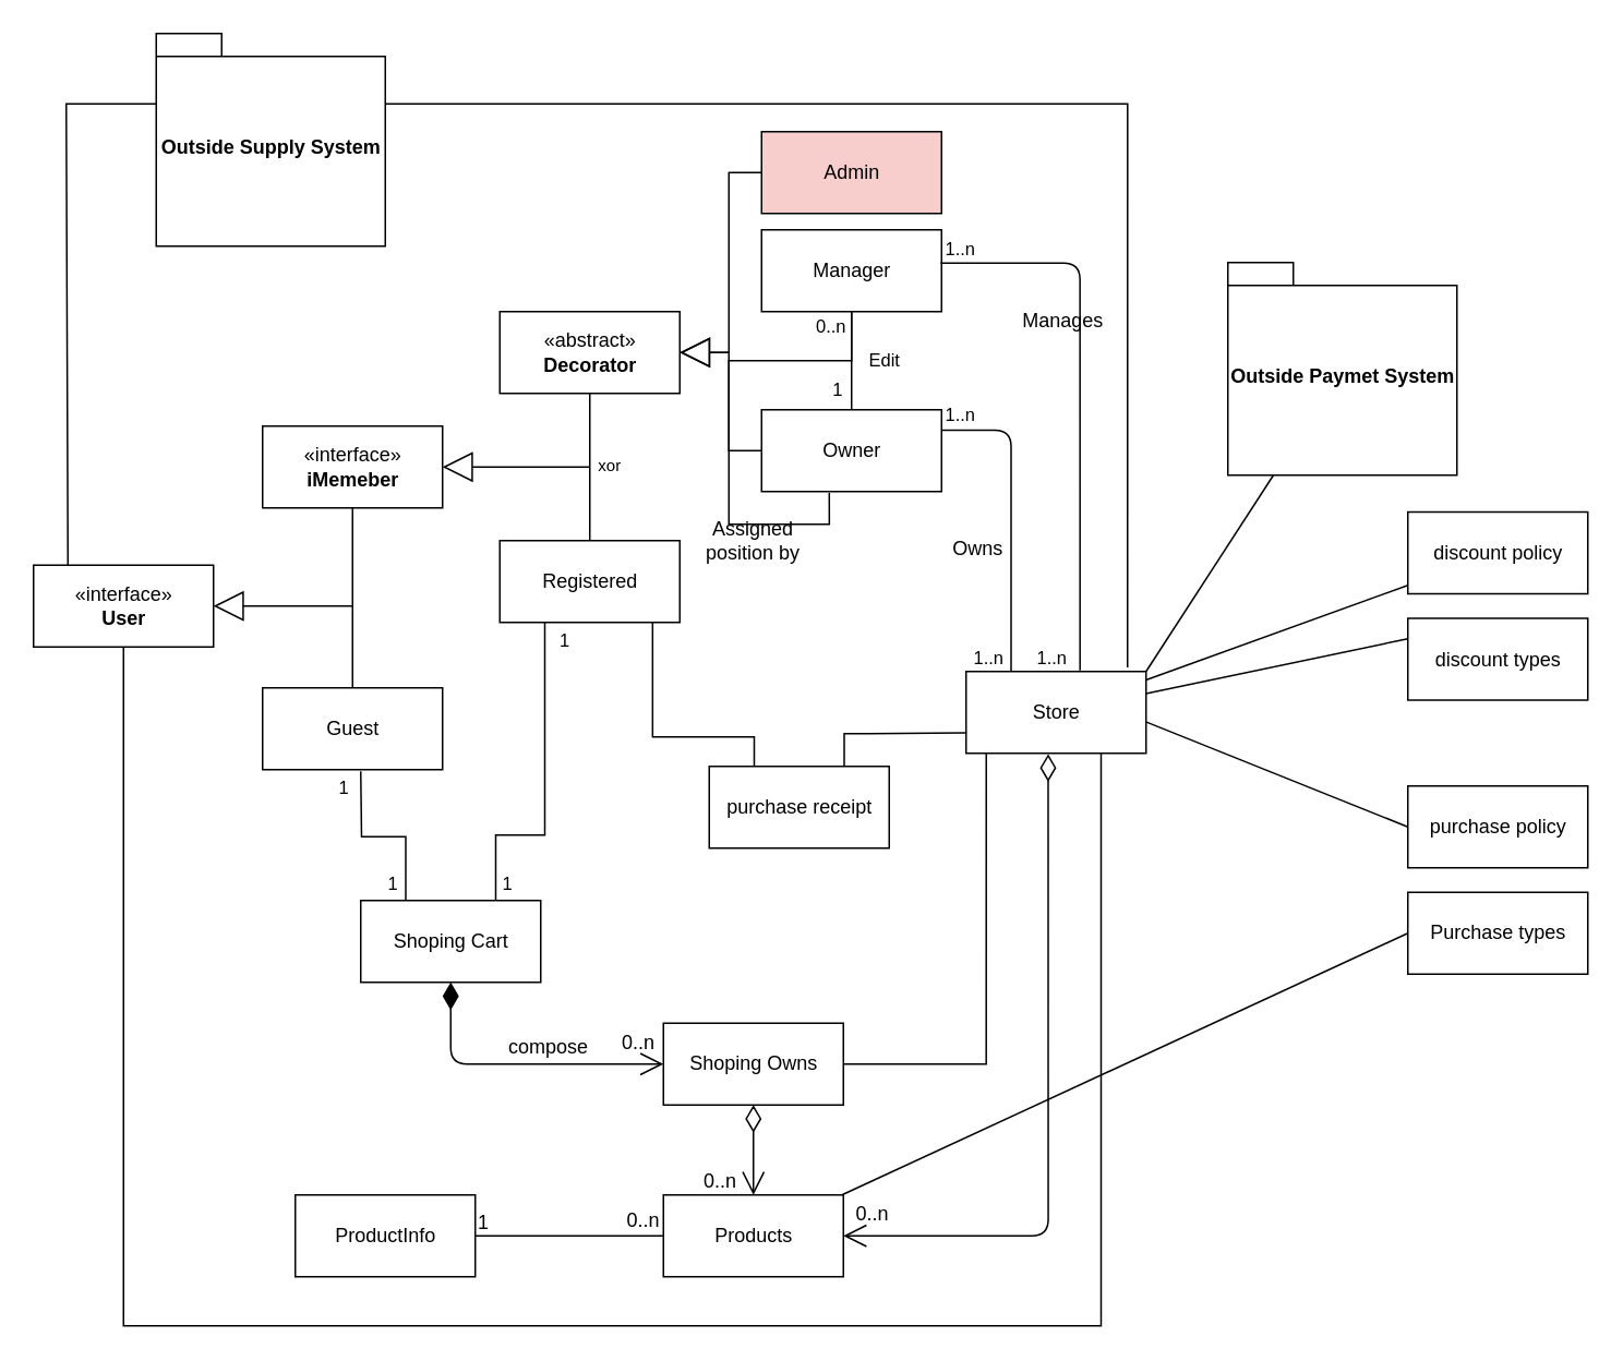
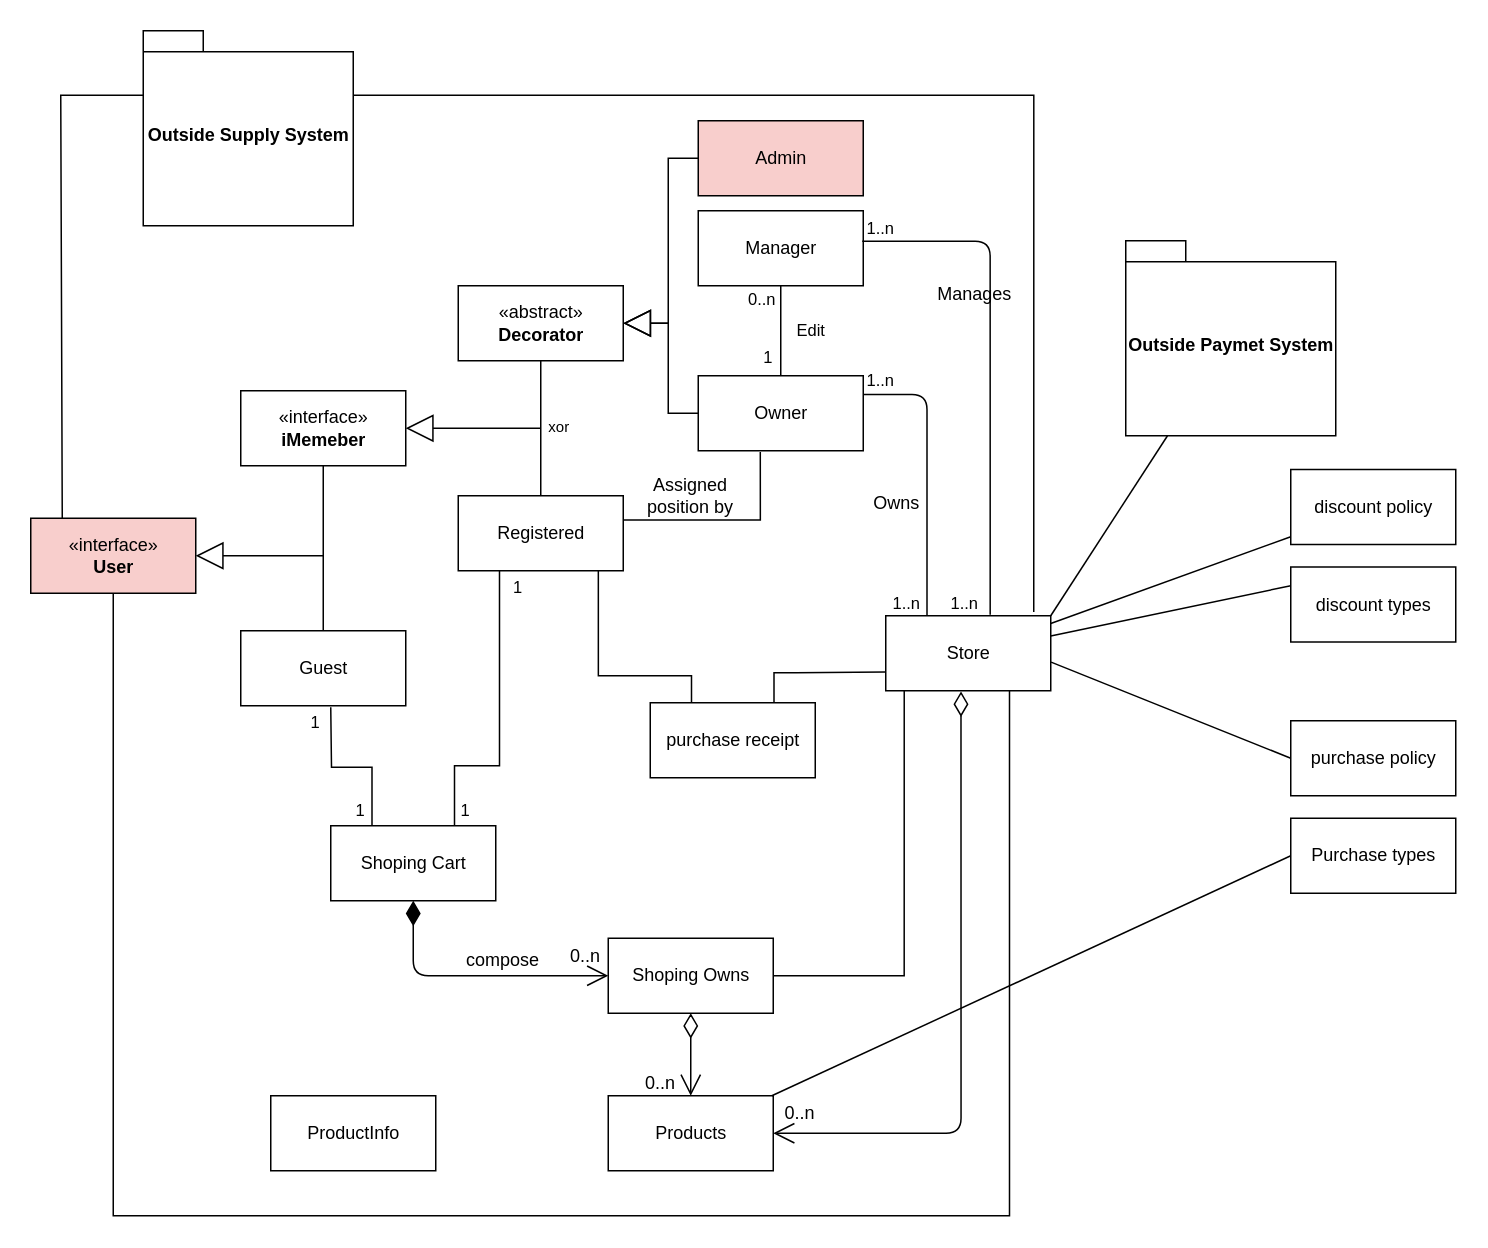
  <mxCell id="0" />
  <mxCell id="1" parent="0" />
  <mxCell id="2" value="Guest" style="html=1;" parent="1" vertex="1"><mxGeometry x="160" y="420" width="110" height="50" as="geometry" /></mxCell>
  <mxCell id="3" value="Owner" style="html=1;" parent="1" vertex="1"><mxGeometry x="465" y="250" width="110" height="50" as="geometry" /></mxCell>
  <mxCell id="4" style="edgeStyle=orthogonalEdgeStyle;rounded=0;orthogonalLoop=1;jettySize=auto;html=1;entryX=1;entryY=0.5;entryDx=0;entryDy=0;endArrow=block;endFill=0;endSize=16;exitX=0;exitY=0.5;exitDx=0;exitDy=0;" edge="1" parent="1" source="3" target="52"><mxGeometry relative="1" as="geometry"><mxPoint x="445" y="300" as="sourcePoint" /><Array as="points"><mxPoint x="445" y="275" /><mxPoint x="445" y="215" /></Array></mxGeometry></mxCell>
  <mxCell id="5" value="Manager" style="html=1;" parent="1" vertex="1"><mxGeometry x="465" y="140" width="110" height="50" as="geometry" /></mxCell>
  <mxCell id="6" style="edgeStyle=orthogonalEdgeStyle;rounded=0;orthogonalLoop=1;jettySize=auto;html=1;entryX=1;entryY=0.5;entryDx=0;entryDy=0;endArrow=block;endFill=0;endSize=16;" edge="1" parent="1" source="7" target="52"><mxGeometry relative="1" as="geometry" /></mxCell>
  <mxCell id="7" value="Admin" style="html=1;fillColor=#f8cecc;" parent="1" vertex="1"><mxGeometry x="465" y="80" width="110" height="50" as="geometry" /></mxCell>
  <mxCell id="8" style="edgeStyle=orthogonalEdgeStyle;rounded=0;orthogonalLoop=1;jettySize=auto;html=1;endArrow=none;endFill=0;endSize=16;exitX=0.75;exitY=1;exitDx=0;exitDy=0;entryX=0.5;entryY=1;entryDx=0;entryDy=0;" edge="1" parent="1" source="9" target="20"><mxGeometry relative="1" as="geometry"><mxPoint x="75" y="480" as="targetPoint" /><Array as="points"><mxPoint x="672" y="810" /><mxPoint x="75" y="810" /></Array></mxGeometry></mxCell>
  <mxCell id="9" value="Store" style="html=1;" parent="1" vertex="1"><mxGeometry x="590" y="410" width="110" height="50" as="geometry" /></mxCell>
  <mxCell id="10" value="" style="endArrow=none;html=1;endSize=12;startArrow=none;startSize=14;startFill=0;edgeStyle=orthogonalEdgeStyle;exitX=1;exitY=0.25;exitDx=0;exitDy=0;entryX=0.25;entryY=0;entryDx=0;entryDy=0;endFill=0;" parent="1" source="3" target="9" edge="1"><mxGeometry x="0.158" y="-27" relative="1" as="geometry"><mxPoint x="640" y="160" as="sourcePoint" /><mxPoint x="800" y="160" as="targetPoint" /><mxPoint as="offset" /></mxGeometry></mxCell>
  <mxCell id="11" value="1..n" style="edgeLabel;resizable=0;html=1;align=left;verticalAlign=top;" parent="10" connectable="0" vertex="1"><mxGeometry x="-1" relative="1" as="geometry"><mxPoint x="18" y="126.5" as="offset" /></mxGeometry></mxCell>
  <mxCell id="12" value="1..n" style="edgeLabel;resizable=0;html=1;align=right;verticalAlign=top;" parent="10" connectable="0" vertex="1"><mxGeometry x="1" relative="1" as="geometry"><mxPoint x="-21.5" y="-170.29" as="offset" /></mxGeometry></mxCell>
  <mxCell id="13" value="" style="endArrow=none;html=1;endSize=12;startArrow=none;startSize=14;startFill=0;edgeStyle=orthogonalEdgeStyle;endFill=0;entryX=0.633;entryY=-0.012;entryDx=0;entryDy=0;entryPerimeter=0;exitX=0.994;exitY=0.407;exitDx=0;exitDy=0;exitPerimeter=0;" parent="1" source="5" target="9" edge="1"><mxGeometry x="-0.028" y="-18" relative="1" as="geometry"><mxPoint x="590" y="158" as="sourcePoint" /><mxPoint x="645" y="330" as="targetPoint" /><mxPoint as="offset" /></mxGeometry></mxCell>
  <mxCell id="14" value="1..n" style="edgeLabel;resizable=0;html=1;align=right;verticalAlign=top;" parent="13" connectable="0" vertex="1"><mxGeometry x="1" relative="1" as="geometry"><mxPoint x="-7.5" y="-20.04" as="offset" /></mxGeometry></mxCell>
  <mxCell id="15" value="Edit" style="endArrow=none;endFill=0;endSize=12;html=1;exitX=0.5;exitY=0;exitDx=0;exitDy=0;" parent="1" source="3" edge="1"><mxGeometry y="-20" width="160" relative="1" as="geometry"><mxPoint x="540" y="240" as="sourcePoint" /><mxPoint x="520" y="190" as="targetPoint" /><Array as="points" /><mxPoint as="offset" /></mxGeometry></mxCell>
- <mxCell id="16" style="edgeStyle=orthogonalEdgeStyle;rounded=0;orthogonalLoop=1;jettySize=auto;html=1;startArrow=none;startFill=0;startSize=16;endArrow=none;endFill=0;endSize=16;exitX=0.376;exitY=1.018;exitDx=0;exitDy=0;exitPerimeter=0;" edge="1" parent="1" source="3" target="5"><mxGeometry relative="1" as="geometry" /></mxCell>
+ <mxCell id="16" style="edgeStyle=orthogonalEdgeStyle;rounded=0;orthogonalLoop=1;jettySize=auto;html=1;entryX=0.994;entryY=0.323;entryDx=0;entryDy=0;startArrow=none;startFill=0;startSize=16;endArrow=none;endFill=0;endSize=16;exitX=0.376;exitY=1.018;exitDx=0;exitDy=0;exitPerimeter=0;entryPerimeter=0;" edge="1" parent="1" source="3" target="17"><mxGeometry relative="1" as="geometry" /></mxCell>
  <mxCell id="17" value="Registered" style="html=1;" parent="1" vertex="1"><mxGeometry x="305" y="330" width="110" height="50" as="geometry" /></mxCell>
  <mxCell id="18" style="edgeStyle=orthogonalEdgeStyle;rounded=0;orthogonalLoop=1;jettySize=auto;html=1;endArrow=none;endFill=0;endSize=16;startArrow=block;startFill=0;startSize=16;" edge="1" parent="1" source="19"><mxGeometry relative="1" as="geometry"><mxPoint x="360" y="285" as="targetPoint" /></mxGeometry></mxCell>
  <mxCell id="19" value="«interface»&lt;br&gt;&lt;b&gt;iMemeber&lt;/b&gt;" style="html=1;" parent="1" vertex="1"><mxGeometry x="160" y="260" width="110" height="50" as="geometry" /></mxCell>
- <mxCell id="20" value="«interface»&lt;br&gt;&lt;b&gt;User&lt;/b&gt;" style="html=1;" parent="1" vertex="1"><mxGeometry x="20" y="345" width="110" height="50" as="geometry" /></mxCell>
+ <mxCell id="20" value="«interface»&lt;br&gt;&lt;b&gt;User&lt;/b&gt;" style="html=1;fillColor=#f8cecc;" parent="1" vertex="1"><mxGeometry x="20" y="345" width="110" height="50" as="geometry" /></mxCell>
  <mxCell id="21" value="" style="endArrow=block;html=1;entryX=1;entryY=0.5;entryDx=0;entryDy=0;endFill=0;endSize=16;" parent="1" target="20" edge="1"><mxGeometry width="50" height="50" relative="1" as="geometry"><mxPoint x="215" y="370" as="sourcePoint" /><mxPoint x="100" y="385" as="targetPoint" /><Array as="points" /></mxGeometry></mxCell>
  <mxCell id="22" value="" style="endArrow=none;html=1;entryX=0.5;entryY=0;entryDx=0;entryDy=0;" parent="1" source="19" target="2" edge="1"><mxGeometry width="50" height="50" relative="1" as="geometry"><mxPoint x="690" y="-390" as="sourcePoint" /><mxPoint x="740" y="-440" as="targetPoint" /><Array as="points" /></mxGeometry></mxCell>
  <mxCell id="23" value="ProductInfo" style="html=1;" parent="1" vertex="1"><mxGeometry x="180" y="730" width="110" height="50" as="geometry" /></mxCell>
  <mxCell id="24" style="edgeStyle=orthogonalEdgeStyle;rounded=0;orthogonalLoop=1;jettySize=auto;html=1;endArrow=none;endFill=0;endSize=16;exitX=0.25;exitY=0;exitDx=0;exitDy=0;" edge="1" parent="1" source="26"><mxGeometry relative="1" as="geometry"><mxPoint x="220" y="471" as="targetPoint" /></mxGeometry></mxCell>
  <mxCell id="25" style="edgeStyle=orthogonalEdgeStyle;rounded=0;orthogonalLoop=1;jettySize=auto;html=1;endArrow=none;endFill=0;endSize=16;exitX=0.75;exitY=0;exitDx=0;exitDy=0;entryX=0.25;entryY=1;entryDx=0;entryDy=0;" edge="1" parent="1" source="26" target="17"><mxGeometry relative="1" as="geometry"><mxPoint x="340" y="400" as="targetPoint" /><Array as="points"><mxPoint x="303" y="510" /><mxPoint x="333" y="510" /><mxPoint x="333" y="380" /></Array></mxGeometry></mxCell>
  <mxCell id="26" value="Shoping Cart" style="html=1;" parent="1" vertex="1"><mxGeometry x="220" y="550" width="110" height="50" as="geometry" /></mxCell>
  <mxCell id="27" value="purchase policy" style="html=1;" parent="1" vertex="1"><mxGeometry x="860" y="480" width="110" height="50" as="geometry" /></mxCell>
  <mxCell id="28" style="edgeStyle=orthogonalEdgeStyle;rounded=0;orthogonalLoop=1;jettySize=auto;html=1;entryX=0.849;entryY=1.004;entryDx=0;entryDy=0;endArrow=none;endFill=0;endSize=16;exitX=0.25;exitY=0;exitDx=0;exitDy=0;entryPerimeter=0;" edge="1" parent="1" source="30" target="17"><mxGeometry relative="1" as="geometry"><Array as="points"><mxPoint x="460" y="450" /><mxPoint x="398" y="450" /></Array></mxGeometry></mxCell>
  <mxCell id="29" style="edgeStyle=orthogonalEdgeStyle;rounded=0;orthogonalLoop=1;jettySize=auto;html=1;endArrow=none;endFill=0;endSize=16;exitX=0.75;exitY=0;exitDx=0;exitDy=0;entryX=0;entryY=0.75;entryDx=0;entryDy=0;" edge="1" parent="1" source="30" target="9"><mxGeometry relative="1" as="geometry"><mxPoint x="580" y="440" as="targetPoint" /><Array as="points"><mxPoint x="516" y="448" /><mxPoint x="530" y="448" /></Array></mxGeometry></mxCell>
  <mxCell id="30" value="purchase receipt" style="html=1;" parent="1" vertex="1"><mxGeometry x="433" y="468" width="110" height="50" as="geometry" /></mxCell>
  <mxCell id="31" value="Outside Paymet System" style="shape=folder;fontStyle=1;spacingTop=10;tabWidth=40;tabHeight=14;tabPosition=left;html=1;" parent="1" vertex="1"><mxGeometry x="750" y="160" width="140" height="130" as="geometry" /></mxCell>
  <mxCell id="32" style="edgeStyle=orthogonalEdgeStyle;rounded=0;orthogonalLoop=1;jettySize=auto;html=1;endArrow=none;endFill=0;endSize=16;exitX=0;exitY=0;exitDx=0;exitDy=43;exitPerimeter=0;entryX=0.191;entryY=0.002;entryDx=0;entryDy=0;entryPerimeter=0;" edge="1" parent="1" source="34" target="20"><mxGeometry relative="1" as="geometry"><mxPoint x="230" y="950" as="sourcePoint" /><mxPoint x="50" y="310" as="targetPoint" /><Array as="points"><mxPoint x="40" y="63" /><mxPoint x="40" y="345" /></Array></mxGeometry></mxCell>
  <mxCell id="33" style="edgeStyle=orthogonalEdgeStyle;rounded=0;orthogonalLoop=1;jettySize=auto;html=1;endArrow=none;endFill=0;endSize=16;exitX=0;exitY=0;exitDx=140;exitDy=43;exitPerimeter=0;entryX=0.897;entryY=-0.05;entryDx=0;entryDy=0;entryPerimeter=0;" edge="1" parent="1" source="34" target="9"><mxGeometry relative="1" as="geometry"><mxPoint x="250" y="60" as="sourcePoint" /><mxPoint x="680" y="350" as="targetPoint" /><Array as="points"><mxPoint x="689" y="63" /></Array></mxGeometry></mxCell>
  <mxCell id="34" value="Outside Supply System" style="shape=folder;fontStyle=1;spacingTop=10;tabWidth=40;tabHeight=14;tabPosition=left;html=1;" parent="1" vertex="1"><mxGeometry x="95" y="20" width="140" height="130" as="geometry" /></mxCell>
  <mxCell id="35" value="Purchase types" style="html=1;" parent="1" vertex="1"><mxGeometry x="860" y="545" width="110" height="50" as="geometry" /></mxCell>
  <mxCell id="36" value="discount policy" style="html=1;" parent="1" vertex="1"><mxGeometry x="860" y="312.5" width="110" height="50" as="geometry" /></mxCell>
  <mxCell id="37" style="edgeStyle=orthogonalEdgeStyle;rounded=0;orthogonalLoop=1;jettySize=auto;html=1;entryX=0.112;entryY=1;entryDx=0;entryDy=0;entryPerimeter=0;startArrow=none;startFill=0;startSize=16;endArrow=none;endFill=0;endSize=16;" edge="1" parent="1" source="38" target="9"><mxGeometry relative="1" as="geometry" /></mxCell>
  <mxCell id="38" value="Shoping Owns" style="html=1;" parent="1" vertex="1"><mxGeometry x="405" y="625" width="110" height="50" as="geometry" /></mxCell>
  <mxCell id="39" value="Products" style="html=1;" parent="1" vertex="1"><mxGeometry x="405" y="730" width="110" height="50" as="geometry" /></mxCell>
  <mxCell id="40" value="" style="endArrow=open;html=1;endSize=12;startArrow=diamondThin;startSize=14;startFill=0;edgeStyle=orthogonalEdgeStyle;align=left;verticalAlign=bottom;exitX=0.456;exitY=1.01;exitDx=0;exitDy=0;exitPerimeter=0;entryX=1;entryY=0.5;entryDx=0;entryDy=0;" parent="1" source="9" target="39" edge="1"><mxGeometry x="0.891" y="-15" relative="1" as="geometry"><mxPoint x="750" y="230" as="sourcePoint" /><mxPoint x="910" y="230" as="targetPoint" /><Array as="points"><mxPoint x="640" y="755" /></Array><mxPoint as="offset" /></mxGeometry></mxCell>
- <mxCell id="41" value="" style="endArrow=none;html=1;rounded=0;" parent="1" source="23" target="39" edge="1"><mxGeometry relative="1" as="geometry"><mxPoint x="590" y="190" as="sourcePoint" /><mxPoint x="750" y="190" as="targetPoint" /></mxGeometry></mxCell>
- <mxCell id="42" value="1" style="resizable=0;html=1;align=left;verticalAlign=bottom;" parent="41" connectable="0" vertex="1"><mxGeometry x="-1" relative="1" as="geometry" /></mxCell>
- <mxCell id="43" value="0..n" style="resizable=0;html=1;align=right;verticalAlign=bottom;" parent="41" connectable="0" vertex="1"><mxGeometry x="1" relative="1" as="geometry"><mxPoint x="-2" y="-1" as="offset" /></mxGeometry></mxCell>
  <mxCell id="44" value="" style="endArrow=open;html=1;endSize=12;startArrow=diamondThin;startSize=14;startFill=1;edgeStyle=orthogonalEdgeStyle;align=left;verticalAlign=bottom;exitX=0.5;exitY=1;exitDx=0;exitDy=0;entryX=0;entryY=0.5;entryDx=0;entryDy=0;" parent="1" source="26" target="38" edge="1"><mxGeometry x="0.833" y="15" relative="1" as="geometry"><mxPoint x="640" y="190" as="sourcePoint" /><mxPoint x="800" y="190" as="targetPoint" /><mxPoint as="offset" /></mxGeometry></mxCell>
  <mxCell id="45" value="" style="endArrow=none;html=1;entryX=0.5;entryY=0;entryDx=0;entryDy=0;" parent="1" source="52" target="17" edge="1"><mxGeometry width="50" height="50" relative="1" as="geometry"><mxPoint x="530" y="-130" as="sourcePoint" /><mxPoint x="580" y="-180" as="targetPoint" /></mxGeometry></mxCell>
  <mxCell id="46" value="" style="endArrow=none;html=1;entryX=0;entryY=0.5;entryDx=0;entryDy=0;exitX=1.002;exitY=0.619;exitDx=0;exitDy=0;exitPerimeter=0;" parent="1" source="9" target="27" edge="1"><mxGeometry width="50" height="50" relative="1" as="geometry"><mxPoint x="780" y="240" as="sourcePoint" /><mxPoint x="830" y="190" as="targetPoint" /><Array as="points" /></mxGeometry></mxCell>
  <mxCell id="47" value="" style="endArrow=none;html=1;exitX=0;exitY=0.5;exitDx=0;exitDy=0;" parent="1" source="35" target="39" edge="1"><mxGeometry width="50" height="50" relative="1" as="geometry"><mxPoint x="780" y="290" as="sourcePoint" /><mxPoint x="830" y="240" as="targetPoint" /></mxGeometry></mxCell>
  <mxCell id="48" value="" style="endArrow=none;html=1;exitX=1;exitY=0;exitDx=0;exitDy=0;" parent="1" source="9" target="31" edge="1"><mxGeometry width="50" height="50" relative="1" as="geometry"><mxPoint x="780" y="110" as="sourcePoint" /><mxPoint x="1076" y="90" as="targetPoint" /><Array as="points" /></mxGeometry></mxCell>
  <mxCell id="49" value="" style="endArrow=none;html=1;" parent="1" source="9" target="36" edge="1"><mxGeometry width="50" height="50" relative="1" as="geometry"><mxPoint x="1000" y="170" as="sourcePoint" /><mxPoint x="1050" y="120" as="targetPoint" /></mxGeometry></mxCell>
  <mxCell id="50" value="discount types" style="html=1;" parent="1" vertex="1"><mxGeometry x="860" y="377.5" width="110" height="50" as="geometry" /></mxCell>
  <mxCell id="51" value="" style="endArrow=none;html=1;entryX=0;entryY=0.25;entryDx=0;entryDy=0;" parent="1" source="9" target="50" edge="1"><mxGeometry width="50" height="50" relative="1" as="geometry"><mxPoint x="810" y="220" as="sourcePoint" /><mxPoint x="860" y="170" as="targetPoint" /></mxGeometry></mxCell>
  <mxCell id="52" value="«abstract»&lt;br&gt;&lt;b&gt;Decorator&lt;/b&gt;" style="html=1;" parent="1" vertex="1"><mxGeometry x="305" y="190" width="110" height="50" as="geometry" /></mxCell>
  <mxCell id="53" value="0..n" style="edgeLabel;resizable=0;html=1;align=right;verticalAlign=top;" connectable="0" vertex="1" parent="1"><mxGeometry x="517" y="185.998" as="geometry" /></mxCell>
  <mxCell id="54" value="1" style="edgeLabel;resizable=0;html=1;align=right;verticalAlign=top;" connectable="0" vertex="1" parent="1"><mxGeometry x="515" y="224.998" as="geometry" /></mxCell>
  <mxCell id="55" value="Assigned position by" style="text;html=1;strokeColor=none;fillColor=none;align=center;verticalAlign=middle;whiteSpace=wrap;rounded=0;" vertex="1" parent="1"><mxGeometry x="415" y="320" width="90" height="20" as="geometry" /></mxCell>
  <mxCell id="56" value="1" style="edgeLabel;resizable=0;html=1;align=left;verticalAlign=top;" connectable="0" vertex="1" parent="1"><mxGeometry x="340" y="377.5" as="geometry" /></mxCell>
  <mxCell id="57" value="1" style="edgeLabel;resizable=0;html=1;align=left;verticalAlign=top;" connectable="0" vertex="1" parent="1"><mxGeometry x="305" y="527" as="geometry" /></mxCell>
  <mxCell id="58" value="1" style="edgeLabel;resizable=0;html=1;align=left;verticalAlign=top;" connectable="0" vertex="1" parent="1"><mxGeometry x="205" y="468" as="geometry" /></mxCell>
  <mxCell id="59" value="1" style="edgeLabel;resizable=0;html=1;align=left;verticalAlign=top;" connectable="0" vertex="1" parent="1"><mxGeometry x="235" y="527" as="geometry" /></mxCell>
  <mxCell id="60" value="compose" style="text;html=1;strokeColor=none;fillColor=none;align=center;verticalAlign=middle;whiteSpace=wrap;rounded=0;" vertex="1" parent="1"><mxGeometry x="290" y="630" width="90" height="20" as="geometry" /></mxCell>
  <mxCell id="61" value="" style="resizable=0;html=1;align=right;verticalAlign=bottom;" connectable="0" vertex="1" parent="1"><mxGeometry x="389.998" y="650" as="geometry" /></mxCell>
  <mxCell id="62" value="0..n" style="resizable=0;html=1;align=right;verticalAlign=bottom;" connectable="0" vertex="1" parent="1"><mxGeometry x="543.002" y="750" as="geometry" /></mxCell>
  <mxCell id="63" value="" style="endArrow=open;html=1;endSize=12;startArrow=diamondThin;startSize=14;startFill=0;edgeStyle=orthogonalEdgeStyle;align=left;verticalAlign=bottom;exitX=0.5;exitY=1;exitDx=0;exitDy=0;entryX=0.5;entryY=0;entryDx=0;entryDy=0;" edge="1" parent="1" source="38" target="39"><mxGeometry x="0.891" y="-15" relative="1" as="geometry"><mxPoint x="650.16" y="470.5" as="sourcePoint" /><mxPoint x="525" y="765" as="targetPoint" /><Array as="points"><mxPoint x="460" y="710" /><mxPoint x="460" y="710" /></Array><mxPoint as="offset" /></mxGeometry></mxCell>
  <mxCell id="64" value="0..n" style="resizable=0;html=1;align=right;verticalAlign=bottom;" connectable="0" vertex="1" parent="1"><mxGeometry x="400.002" y="645" as="geometry" /></mxCell>
  <mxCell id="65" value="0..n" style="resizable=0;html=1;align=right;verticalAlign=bottom;" connectable="0" vertex="1" parent="1"><mxGeometry x="450.002" y="730" as="geometry" /></mxCell>
  <mxCell id="66" value="&lt;font size=&quot;1&quot;&gt;xor&lt;/font&gt;" style="text;html=1;align=center;verticalAlign=middle;resizable=0;points=[];autosize=1;" vertex="1" parent="1"><mxGeometry x="357" y="274" width="30" height="20" as="geometry" /></mxCell>
  <mxCell id="67" value="Owns" style="text;html=1;strokeColor=none;fillColor=none;align=center;verticalAlign=middle;whiteSpace=wrap;rounded=0;" vertex="1" parent="1"><mxGeometry x="575" y="325" width="45" height="20" as="geometry" /></mxCell>
  <mxCell id="68" value="Manages" style="text;html=1;strokeColor=none;fillColor=none;align=center;verticalAlign=middle;whiteSpace=wrap;rounded=0;" vertex="1" parent="1"><mxGeometry x="627" y="186" width="45" height="20" as="geometry" /></mxCell>
  <mxCell id="69" value="1..n" style="edgeLabel;resizable=0;html=1;align=right;verticalAlign=top;" connectable="0" vertex="1" parent="1"><mxGeometry x="595.5" y="138.998" as="geometry" /></mxCell>
